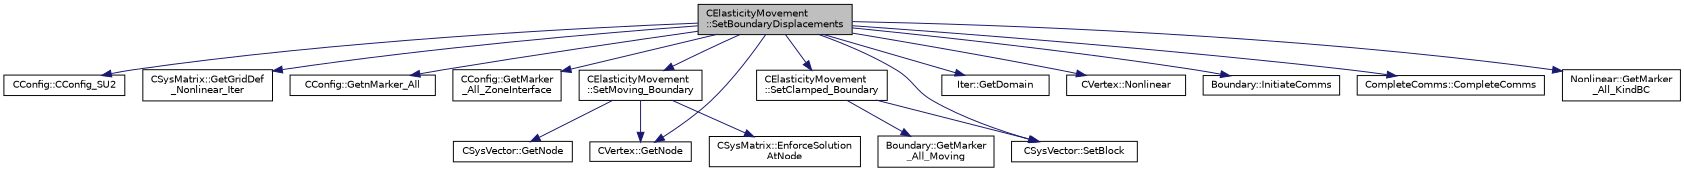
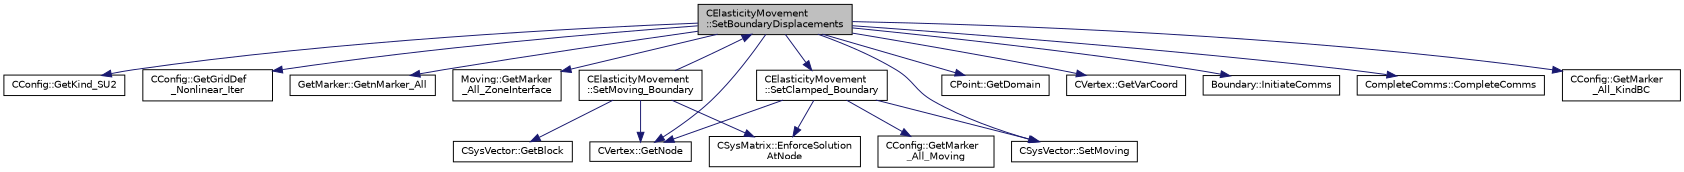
  digraph {
    rankdir=TB
    node [color=black fillcolor=white fontname=Helvetica fontsize=10 shape=record style=filled]
    edge [color=midnightblue fontname=Helvetica fontsize=10 labelfontname=Helvetica labelfontsize=10 style=solid]
    n1 [fillcolor=grey75 fontcolor=black height=0.2 label="CElasticityMovement\l::SetBoundaryDisplacements" width=0.4]
-   n2 [height=0.2 label="CConfig::CConfig_SU2" width=0.4]
-   n3 [height=0.2 label="CSysMatrix::GetGridDef\l_Nonlinear_Iter" width=0.4]
-   n4 [height=0.2 label="CConfig::GetnMarker_All" width=0.4]
-   n5 [height=0.2 label="CConfig::GetMarker\l_All_ZoneInterface" width=0.4]
+   n2 [height=0.2 label="CConfig::GetKind_SU2" width=0.4]
+   n3 [height=0.2 label="CConfig::GetGridDef\l_Nonlinear_Iter" width=0.4]
+   n4 [height=0.2 label="GetMarker::GetnMarker_All" width=0.4]
+   n5 [height=0.2 label="Moving::GetMarker\l_All_ZoneInterface" width=0.4]
    n6 [height=0.2 label="CVertex::GetNode" width=0.4]
-   n7 [height=0.2 label="Iter::GetDomain" width=0.4]
-   n8 [height=0.2 label="CVertex::Nonlinear" width=0.4]
-   n9 [height=0.2 label="CSysVector::SetBlock" width=0.4]
+   n7 [height=0.2 label="CPoint::GetDomain" width=0.4]
+   n8 [height=0.2 label="CVertex::GetVarCoord" width=0.4]
+   n9 [height=0.2 label="CSysVector::SetMoving" width=0.4]
    n10 [height=0.2 label="Boundary::InitiateComms" width=0.4]
    n11 [height=0.2 label="CompleteComms::CompleteComms" width=0.4]
    n12 [height=0.2 label="CElasticityMovement\l::SetMoving_Boundary" width=0.4]
-   n13 [height=0.2 label="Nonlinear::GetMarker\l_All_KindBC" width=0.4]
+   n13 [height=0.2 label="CConfig::GetMarker\l_All_KindBC" width=0.4]
    n14 [height=0.2 label="CElasticityMovement\l::SetClamped_Boundary" width=0.4]
-   n15 [height=0.2 label="Boundary::GetMarker\l_All_Moving" width=0.4]
+   n15 [height=0.2 label="CConfig::GetMarker\l_All_Moving" width=0.4]
    n16 [height=0.2 label="CSysMatrix::EnforceSolution\lAtNode" width=0.4]
-   n17 [height=0.2 label="CSysVector::GetNode" width=0.4]
+   n17 [height=0.2 label="CSysVector::GetBlock" width=0.4]
    n1 -> n2
    n1 -> n3
    n1 -> n4
    n1 -> n5
    n1 -> n6
    n1 -> n7
    n1 -> n8
    n1 -> n9
    n1 -> n10
    n1 -> n11
-   n1 -> n12
+   n12 -> n1
    n1 -> n13
    n1 -> n14
    n12 -> n6
    n12 -> n16
    n12 -> n17
+   n14 -> n6
    n14 -> n9
    n14 -> n15
+   n14 -> n16
  }
